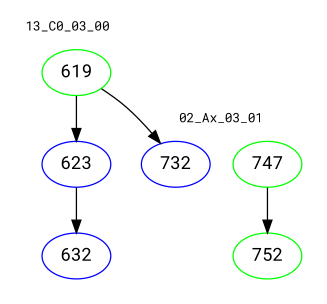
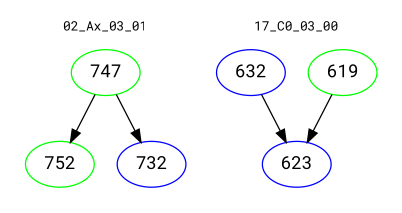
  digraph {
    fontname="Roboto Mono"
    node [color=green fontname="Roboto Mono"]
    edge [color=black fontname="Roboto Mono"]
    n1 [label=752]
    n2 [label=747]
    n3 [color=blue label=732]
    n4 [label=619]
    n5 [color=blue label=623]
    n6 [color=blue label=632]
    subgraph cluster_1 {
      color=white
      fontsize=10
      label="02_Ax_03_01"
      n1
      n2
      n3
    }
    subgraph cluster_2 {
      color=white
      fontsize=10
-     label="13_C0_03_00"
+     label="17_C0_03_00"
      n4
      n5
      n6
    }
    n2 -> n1
-   n4 -> n3
+   n2 -> n3
    n4 -> n5
-   n5 -> n6
+   n6 -> n5
  }
